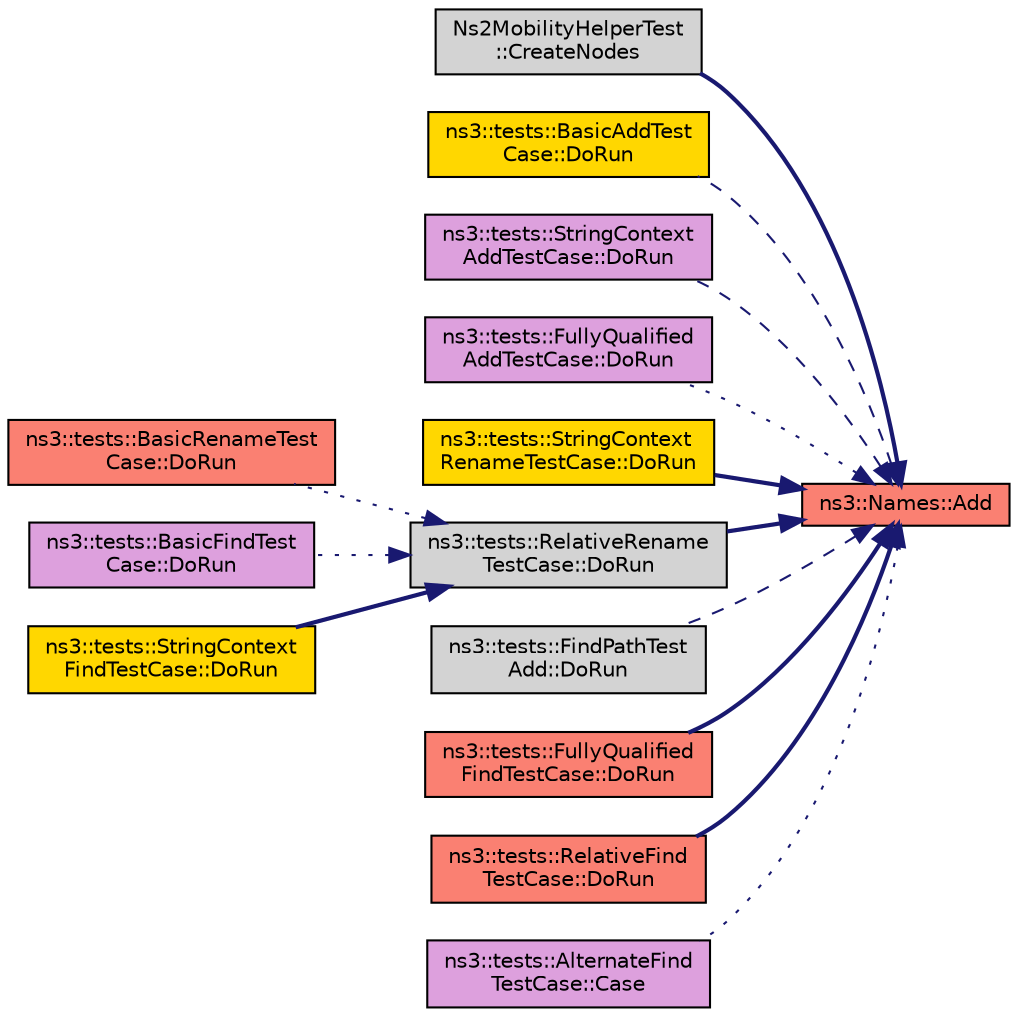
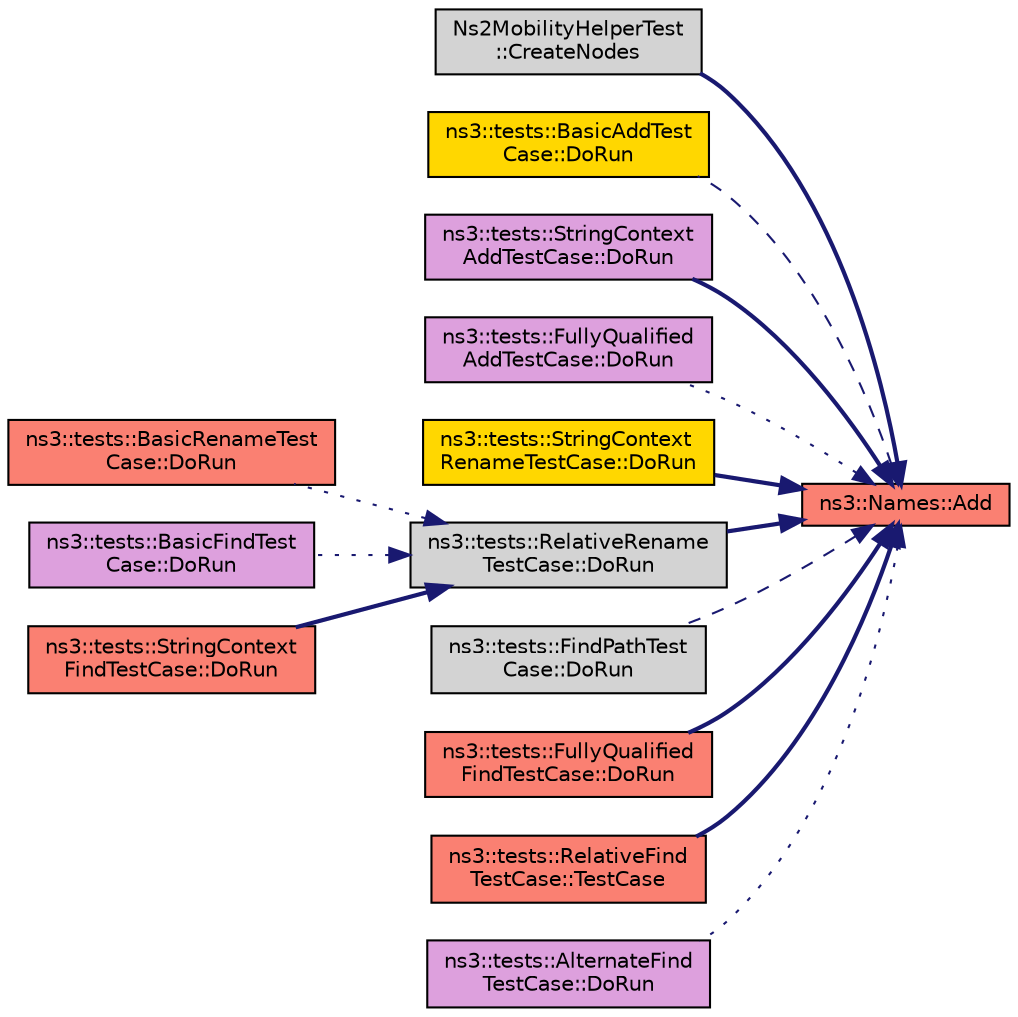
  digraph {
    rankdir=RL
    node [color=black fillcolor=salmon fontname=Helvetica fontsize=10 shape=record style=filled]
    edge [color=midnightblue dir=back fontname=Helvetica fontsize=10 labelfontname=Helvetica labelfontsize=10 style=bold]
    n1 [fontcolor=black height=0.2 label="ns3::Names::Add" width=0.4]
    n2 [fillcolor=lightgrey height=0.2 label="Ns2MobilityHelperTest\l::CreateNodes" width=0.4]
    n3 [fillcolor=gold height=0.2 label="ns3::tests::BasicAddTest\lCase::DoRun" width=0.4]
    n4 [fillcolor=plum height=0.2 label="ns3::tests::StringContext\lAddTestCase::DoRun" width=0.4]
    n5 [fillcolor=plum height=0.2 label="ns3::tests::FullyQualified\lAddTestCase::DoRun" width=0.4]
    n6 [fillcolor=gold height=0.2 label="ns3::tests::StringContext\lRenameTestCase::DoRun" width=0.4]
    n7 [fillcolor=lightgrey height=0.2 label="ns3::tests::RelativeRename\lTestCase::DoRun" width=0.4]
-   n8 [fillcolor=lightgrey height=0.2 label="ns3::tests::FindPathTest\lAdd::DoRun" width=0.4]
+   n8 [fillcolor=lightgrey height=0.2 label="ns3::tests::FindPathTest\lCase::DoRun" width=0.4]
    n9 [height=0.2 label="ns3::tests::FullyQualified\lFindTestCase::DoRun" width=0.4]
-   n10 [height=0.2 label="ns3::tests::RelativeFind\lTestCase::DoRun" width=0.4]
-   n11 [fillcolor=plum height=0.2 label="ns3::tests::AlternateFind\lTestCase::Case" width=0.4]
+   n10 [height=0.2 label="ns3::tests::RelativeFind\lTestCase::TestCase" width=0.4]
+   n11 [fillcolor=plum height=0.2 label="ns3::tests::AlternateFind\lTestCase::DoRun" width=0.4]
    n12 [height=0.2 label="ns3::tests::BasicRenameTest\lCase::DoRun" width=0.4]
    n13 [fillcolor=plum height=0.2 label="ns3::tests::BasicFindTest\lCase::DoRun" width=0.4]
-   n14 [fillcolor=gold height=0.2 label="ns3::tests::StringContext\lFindTestCase::DoRun" width=0.4]
+   n14 [height=0.2 label="ns3::tests::StringContext\lFindTestCase::DoRun" width=0.4]
    n1 -> n2
    n1 -> n3 [style=dashed]
-   n1 -> n4 [style=dashed]
+   n1 -> n4
    n1 -> n5 [style=dotted]
    n1 -> n6
    n1 -> n7
    n1 -> n8 [style=dashed]
    n1 -> n9
    n1 -> n10
    n1 -> n11 [style=dotted]
    n7 -> n12 [style=dotted]
    n7 -> n13 [style=dotted]
    n7 -> n14
  }
